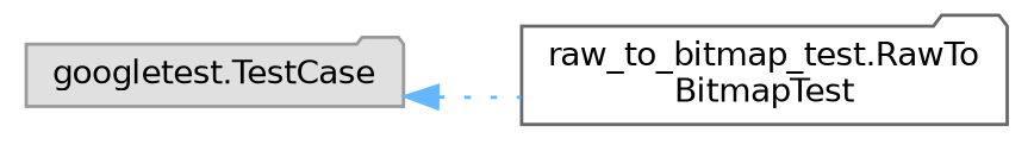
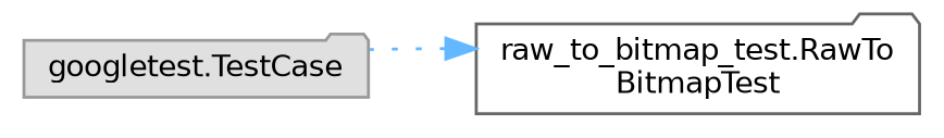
  digraph {
    rankdir=LR
    node [fontname=Helvetica fontsize=10 shape=folder style=filled]
    n1 [color=grey60 fillcolor="#E0E0E0" height=0.2 label="googletest.TestCase" width=0.4]
    n2 [color=grey40 fillcolor=white height=0.2 label="raw_to_bitmap_test.RawTo\lBitmapTest" width=0.4]
-   n1 -> n2 [color=steelblue1 dir=back fontname=Helvetica fontsize=10 labelfontname=Helvetica labelfontsize=10 style=dotted]
+   n2 -> n1 [color=steelblue1 dir=back fontname=Helvetica fontsize=10 labelfontname=Helvetica labelfontsize=10 style=dotted]
  }
